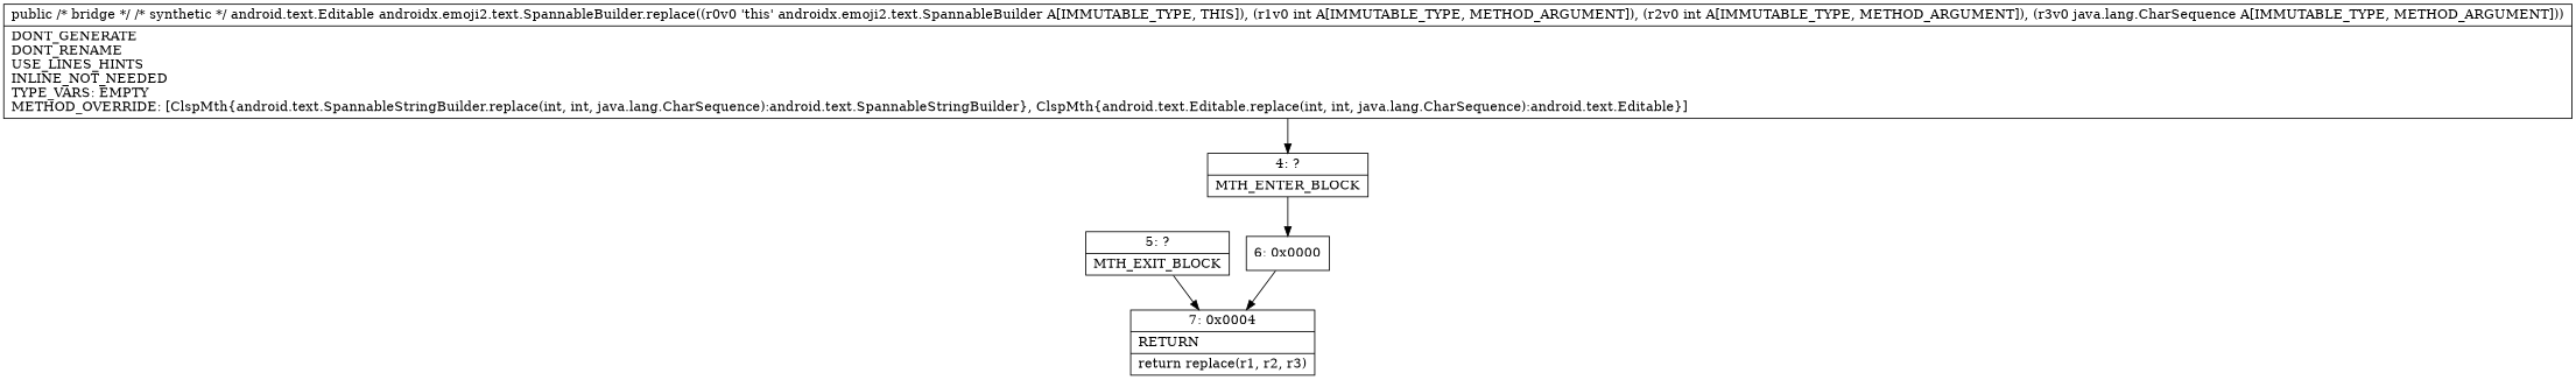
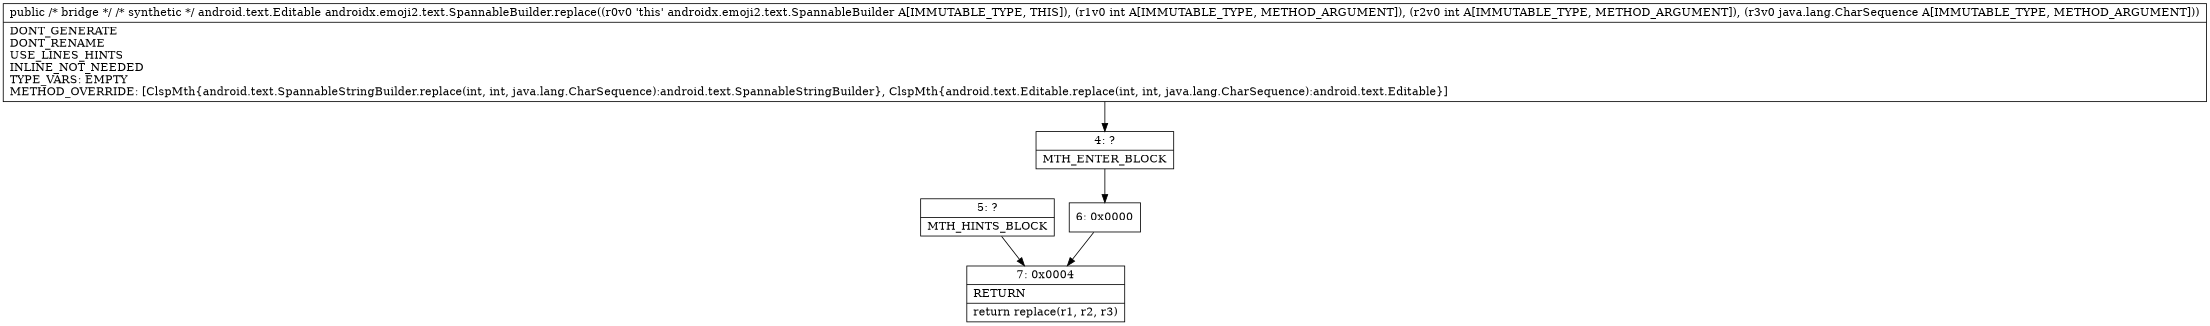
  digraph {
    node [shape=record]
    n1 [label="{4\:\ ?|MTH_ENTER_BLOCK\l}"]
    n2 [label="{6\:\ 0x0000}"]
    n3 [label="{7\:\ 0x0004|RETURN\l|return replace(r1, r2, r3)\l}"]
-   n4 [label="{5\:\ ?|MTH_EXIT_BLOCK\l}"]
+   n4 [label="{5\:\ ?|MTH_HINTS_BLOCK\l}"]
    n5 [label="{public \/* bridge *\/ \/* synthetic *\/ android.text.Editable androidx.emoji2.text.SpannableBuilder.replace((r0v0 'this' androidx.emoji2.text.SpannableBuilder A[IMMUTABLE_TYPE, THIS]), (r1v0 int A[IMMUTABLE_TYPE, METHOD_ARGUMENT]), (r2v0 int A[IMMUTABLE_TYPE, METHOD_ARGUMENT]), (r3v0 java.lang.CharSequence A[IMMUTABLE_TYPE, METHOD_ARGUMENT]))  | DONT_GENERATE\lDONT_RENAME\lUSE_LINES_HINTS\lINLINE_NOT_NEEDED\lTYPE_VARS: EMPTY\lMETHOD_OVERRIDE: [ClspMth\{android.text.SpannableStringBuilder.replace(int, int, java.lang.CharSequence):android.text.SpannableStringBuilder\}, ClspMth\{android.text.Editable.replace(int, int, java.lang.CharSequence):android.text.Editable\}]\l}"]
    n1 -> n2
    n2 -> n3
    n4 -> n3
    n5 -> n1
  }
